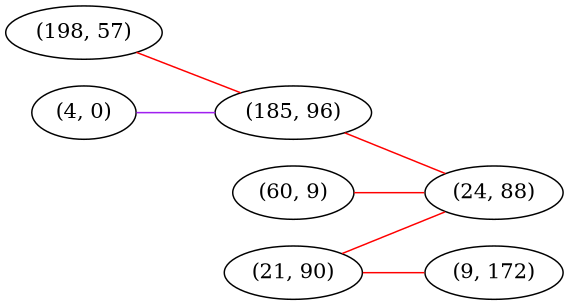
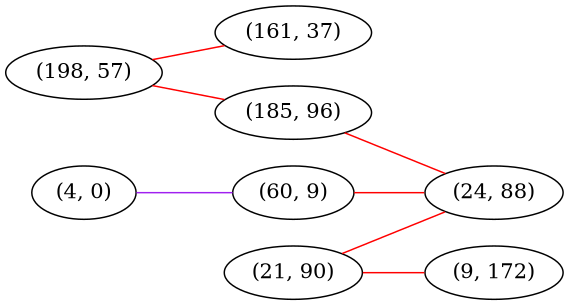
  graph {
    rankdir=LR
    edge [color=red weight=1]
    n1 [label="(198, 57)"]
+   "(161, 37)"
    "(185, 96)"
    "(24, 88)"
    n5 [label="(4, 0)"]
    n6 [label="(60, 9)"]
    "(21, 90)"
    "(9, 172)"
+   n1 -- "(161, 37)"
    n1 -- "(185, 96)"
    "(185, 96)" -- "(24, 88)"
-   n5 -- "(185, 96)" [color=purple weight=4]
+   n5 -- n6 [color=purple weight=4]
    n6 -- "(24, 88)"
    "(21, 90)" -- "(24, 88)"
    "(21, 90)" -- "(9, 172)"
  }
